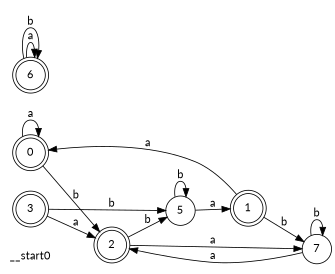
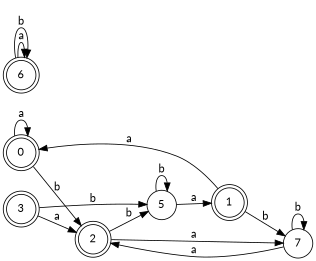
  digraph {
    fontname=Lato
    rankdir=LR
    node [fontname=Lato shape=doublecircle color=black fillcolor=white style="rounded,filled"]
    edge [fontname=Lato]
-   __start0 [shape=none color="" fillcolor="" style=""]
    n2 [label=0]
    n3 [label=2]
    n4 [label=7 shape=circle style=filled]
    n5 [label=5 shape=circle style=filled]
    n6 [label=1]
    n7 [label=3 style=filled]
    n8 [label=6]
    n2 -> n2 [label=a]
    n2 -> n3 [label=b]
    n3 -> n4 [label=a]
    n3 -> n5 [label=b]
    n4 -> n3 [label=a]
    n4 -> n4 [label=b]
    n5 -> n5 [label=b]
    n5 -> n6 [label=a]
    n6 -> n2 [label=a]
    n6 -> n4 [label=b]
    n7 -> n3 [label=a]
    n7 -> n5 [label=b]
    n8 -> n8 [label=a]
    n8 -> n8 [label=b]
  }
